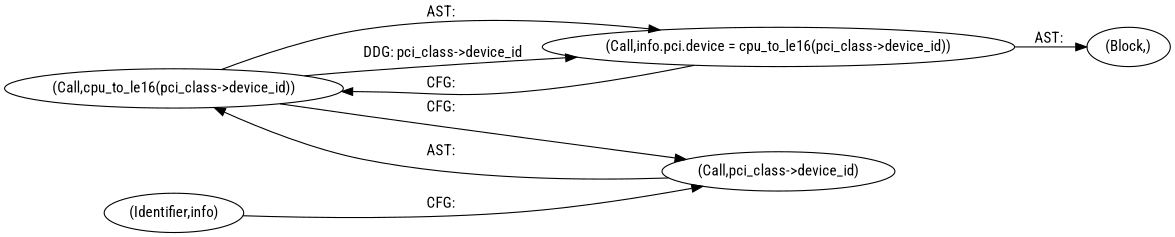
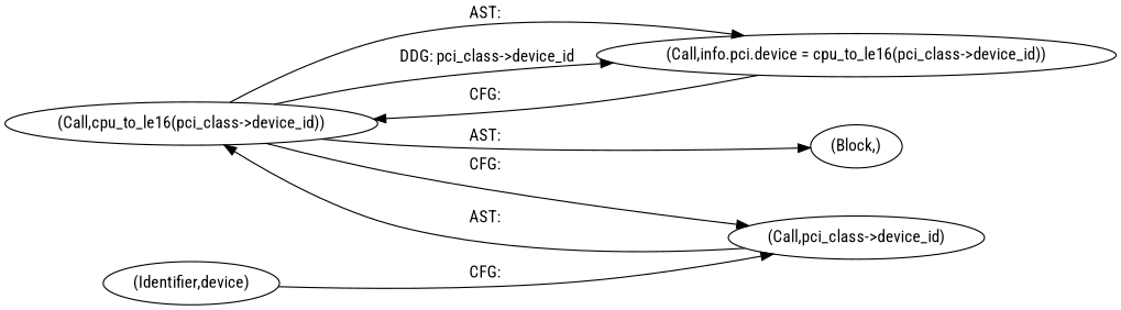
  digraph {
    fontname="Roboto Condensed"
    rankdir=LR
    node [fontname="Roboto Condensed"]
    edge [fontname="Roboto Condensed"]
    n1 [label="(Call,cpu_to_le16(pci_class->device_id))"]
    n2 [label="(Call,info.pci.device = cpu_to_le16(pci_class->device_id))"]
    n3 [label="(Call,pci_class->device_id)"]
    n4 [label="(Block,)"]
-   n5 [label="(Identifier,info)"]
+   n5 [label="(Identifier,device)"]
    n1 -> n2 [label="AST: "]
    n1 -> n2 [label="DDG: pci_class->device_id"]
    n1 -> n3 [label="CFG: "]
    n2 -> n1 [label="CFG: "]
-   n2 -> n4 [label="AST: "]
+   n1 -> n4 [label="AST: "]
    n3 -> n1 [label="AST: "]
    n5 -> n3 [label="CFG: "]
  }
